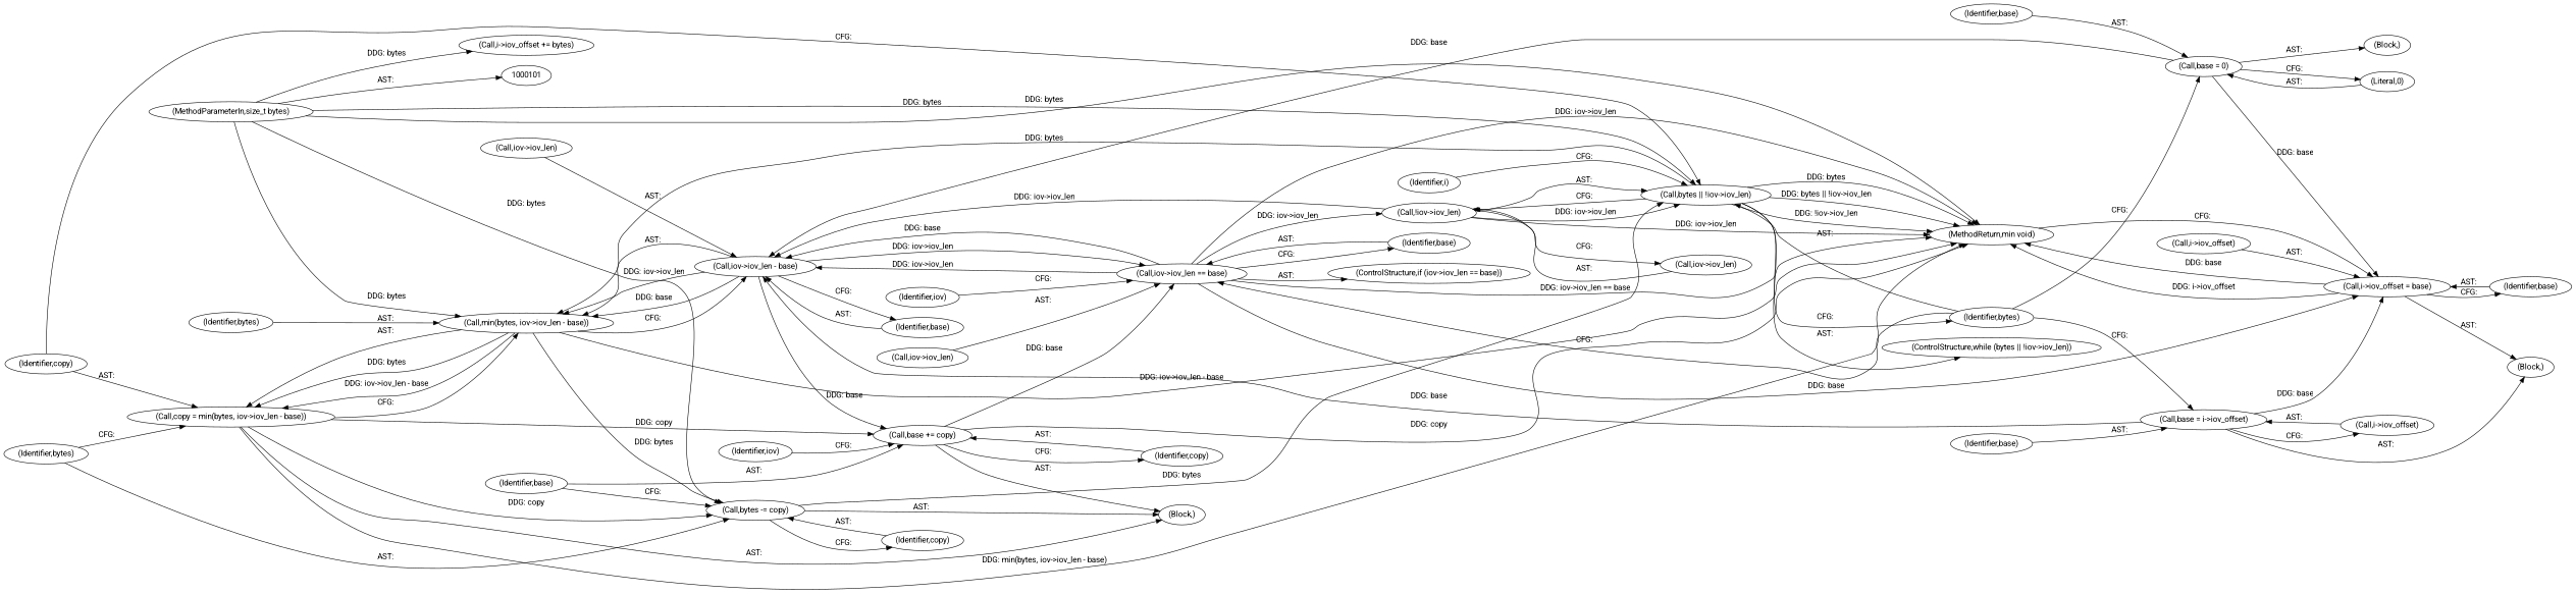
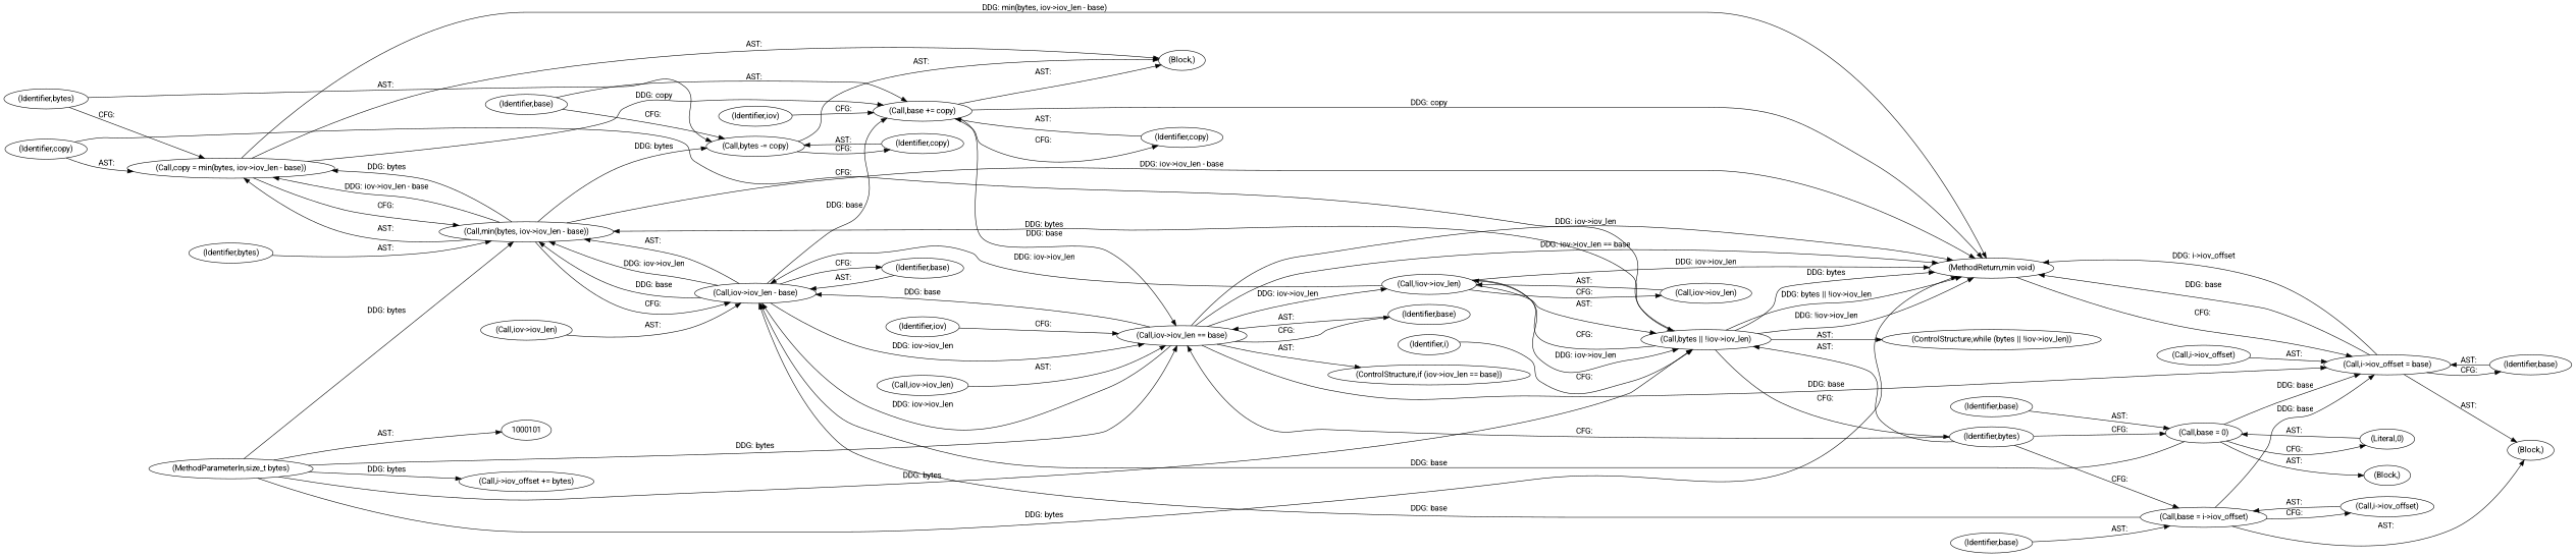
  digraph {
    fontname=Roboto
    rankdir=LR
    node [fontname=Roboto]
    edge [fontname=Roboto]
    n1 [label="(Call,copy = min(bytes, iov->iov_len - base))"]
    n2 [label="(Call,min(bytes, iov->iov_len - base))"]
    n3 [label="(Call,bytes -= copy)"]
    n4 [label="(Call,base += copy)"]
    n5 [label="(Block,)"]
    n6 [label="(MethodReturn,min void)"]
    n7 [label="(Call,iov->iov_len - base)"]
    n8 [label="(Call,bytes || !iov->iov_len)"]
    n9 [label="(Identifier,copy)"]
    n10 [label="(Call,iov->iov_len == base)"]
    n11 [label="(Identifier,copy)"]
    n12 [label="(Call,i->iov_offset = base)"]
    n13 [label="(Identifier,base)"]
    n14 [label="(Call,!iov->iov_len)"]
    n15 [label="(ControlStructure,while (bytes || !iov->iov_len))"]
    n16 [label="(Identifier,bytes)"]
    n17 [label="(Call,iov->iov_len)"]
    n18 [label="(Call,base = 0)"]
    n19 [label="(Call,base = i->iov_offset)"]
    n20 [label="(MethodParameterIn,size_t bytes)"]
    n21 [label="(Call,i->iov_offset += bytes)"]
    1000101
    n23 [label="(Identifier,base)"]
    n24 [label="(ControlStructure,if (iov->iov_len == base))"]
    n25 [label="(Block,)"]
    n26 [label="(Identifier,base)"]
    n27 [label="(Block,)"]
    n28 [label="(Literal,0)"]
    n29 [label="(Call,i->iov_offset)"]
    n30 [label="(Identifier,base)"]
    n31 [label="(Identifier,base)"]
    n32 [label="(Identifier,copy)"]
    n33 [label="(Call,i->iov_offset)"]
    n34 [label="(Identifier,i)"]
    n35 [label="(Identifier,base)"]
    n36 [label="(Identifier,iov)"]
    n37 [label="(Identifier,bytes)"]
    n38 [label="(Identifier,bytes)"]
    n39 [label="(Identifier,iov)"]
    n40 [label="(Call,iov->iov_len)"]
    n41 [label="(Call,iov->iov_len)"]
    n1 -> n2 [label="CFG: "]
-   n1 -> n3 [label="DDG: copy"]
    n1 -> n4 [label="DDG: copy"]
    n1 -> n5 [label="AST: "]
    n1 -> n6 [label="DDG: min(bytes, iov->iov_len - base)"]
    n2 -> n1 [label="AST: "]
    n2 -> n1 [label="DDG: bytes"]
    n2 -> n1 [label="DDG: iov->iov_len - base"]
    n2 -> n3 [label="DDG: bytes"]
    n2 -> n6 [label="DDG: iov->iov_len - base"]
    n2 -> n7 [label="CFG: "]
    n3 -> n5 [label="AST: "]
-   n3 -> n8 [label="DDG: bytes"]
    n3 -> n9 [label="CFG: "]
    n4 -> n5 [label="AST: "]
    n4 -> n6 [label="DDG: copy"]
    n4 -> n10 [label="DDG: base"]
    n4 -> n11 [label="CFG: "]
    n6 -> n12 [label="CFG: "]
    n7 -> n2 [label="AST: "]
    n7 -> n2 [label="DDG: iov->iov_len"]
    n7 -> n2 [label="DDG: base"]
    n7 -> n4 [label="DDG: base"]
    n7 -> n10 [label="DDG: iov->iov_len"]
    n7 -> n13 [label="CFG: "]
    n8 -> n2 [label="DDG: bytes"]
    n8 -> n6 [label="DDG: bytes"]
    n8 -> n6 [label="DDG: bytes || !iov->iov_len"]
    n8 -> n6 [label="DDG: !iov->iov_len"]
    n8 -> n14 [label="CFG: "]
    n8 -> n15 [label="AST: "]
    n8 -> n16 [label="CFG: "]
    n9 -> n3 [label="AST: "]
    n10 -> n6 [label="DDG: iov->iov_len == base"]
    n10 -> n6 [label="DDG: iov->iov_len"]
    n10 -> n7 [label="DDG: iov->iov_len"]
    n10 -> n7 [label="DDG: base"]
    n10 -> n12 [label="DDG: base"]
    n10 -> n14 [label="DDG: iov->iov_len"]
    n10 -> n23 [label="CFG: "]
    n10 -> n24 [label="AST: "]
    n11 -> n4 [label="AST: "]
    n12 -> n6 [label="DDG: base"]
    n12 -> n6 [label="DDG: i->iov_offset"]
    n12 -> n25 [label="AST: "]
    n12 -> n26 [label="CFG: "]
    n13 -> n7 [label="AST: "]
    n14 -> n6 [label="DDG: iov->iov_len"]
    n14 -> n7 [label="DDG: iov->iov_len"]
    n14 -> n8 [label="AST: "]
    n14 -> n8 [label="DDG: iov->iov_len"]
    n14 -> n17 [label="CFG: "]
    n16 -> n8 [label="AST: "]
    n16 -> n10 [label="CFG: "]
    n16 -> n18 [label="CFG: "]
    n16 -> n19 [label="CFG: "]
    n17 -> n14 [label="AST: "]
    n18 -> n7 [label="DDG: base"]
    n18 -> n12 [label="DDG: base"]
    n18 -> n27 [label="AST: "]
    n18 -> n28 [label="CFG: "]
    n19 -> n7 [label="DDG: base"]
    n19 -> n12 [label="DDG: base"]
    n19 -> n25 [label="AST: "]
    n19 -> n29 [label="CFG: "]
    n20 -> n2 [label="DDG: bytes"]
-   n20 -> n3 [label="DDG: bytes"]
+   n20 -> n10 [label="DDG: bytes"]
    n20 -> n6 [label="DDG: bytes"]
    n20 -> n8 [label="DDG: bytes"]
    n20 -> n21 [label="DDG: bytes"]
    n20 -> 1000101 [label="AST: "]
    n23 -> n10 [label="AST: "]
    n26 -> n12 [label="AST: "]
    n28 -> n18 [label="AST: "]
    n29 -> n19 [label="AST: "]
    n30 -> n3 [label="CFG: "]
    n30 -> n4 [label="AST: "]
    n31 -> n19 [label="AST: "]
    n32 -> n1 [label="AST: "]
    n32 -> n8 [label="CFG: "]
    n33 -> n12 [label="AST: "]
    n34 -> n8 [label="CFG: "]
    n35 -> n18 [label="AST: "]
    n36 -> n4 [label="CFG: "]
    n37 -> n1 [label="CFG: "]
    n37 -> n3 [label="AST: "]
    n38 -> n2 [label="AST: "]
    n39 -> n10 [label="CFG: "]
    n40 -> n7 [label="AST: "]
    n41 -> n10 [label="AST: "]
  }
